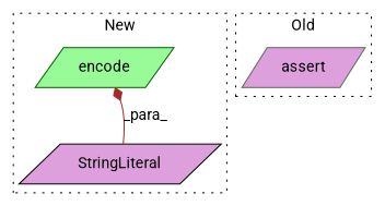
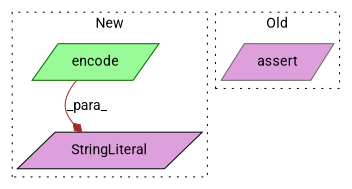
  digraph {
    fontname=Roboto
    node [shape=parallelogram style=filled fillcolor=plum fontname=Roboto]
    n1 [a=32 l="7,1" label=encode s="2071,2084" fillcolor=palegreen color=darkgreen]
    n2 [a=45 l=6 label=StringLiteral s=2078 color=black]
    n3 [a=6 l=7 label=assert s=2140 color=gray40]
    subgraph cluster_1 {
      label=New
      style=dotted
      n1
      n2
    }
    subgraph cluster_2 {
      label=Old
      style=dotted
      n3
    }
-   n2 -> n1 [label=_para_ color=brown arrowhead=diamond fontname=Roboto]
+   n1 -> n2 [label=_para_ color=brown arrowhead=diamond fontname=Roboto]
  }
